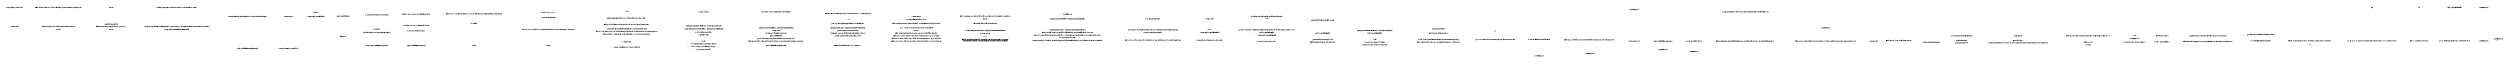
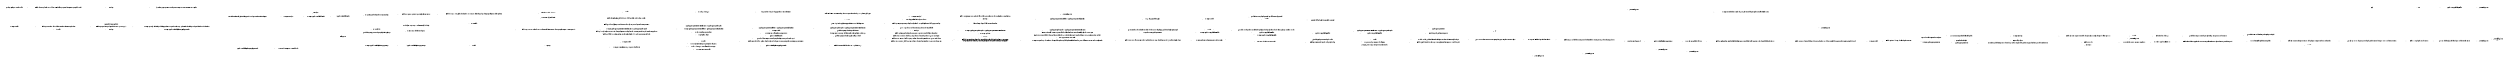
  digraph {
    fontname="DejaVu Sans"
    rankdir=LR
    node [fontname="DejaVu Sans"]
    edge [fontname="DejaVu Sans"]
    n1 [label=START]
    n2 [label=input]
    n3 [label="Variable[\"whirling.alaineugene_bad_greet\"]" shape=diamond]
    n4 [label="Jump to: [Eugenalain HUB]"]
    n5 [label="Eugene: \"I wouldn't go that far -- but you have a home here if you need it. And two busted up Union men who are grateful to you. So take care, okay?\""]
    n6 [label="Jump to: [Eugenalain HUB]"]
    n7 [label="Jump to: [Eugenalain HUB]"]
    n8 [label="Inland Empire: He's not gonna get over it."]
    n9 [label="Kim Kitsuragi: \"Was this really the best idea?\" The lieutenant pauses to think for a moment. \"I guess you may have prolonged his existence a bit. If he can still remember this when he sobers up.\""]
    n10 [label="Eugene: \"Couldn't help you even if I wanted to.\" He shakes his head. \"The whole harbour is in lockdown and Evrart sent word to sit tight and wait for instructions.\""]
    n11 [label="You: \"Could you guys help me get in to the harbour?\""]
    n12 [label="Eugene: \"No, man. I don't know... I guess the Union will still be policing the neighbourhood, but...\" He looks at his dazed companion. \"Who's gonna do it now?\""]
    n13 [label="Eugene: \"Anyone ever tell you you're a total dickhead?\" His voice is quiet and resigned. \"Well... you are, man. Just fuck off and leave us be.\""]
    n14 [label="Eugene: \"Let's not get ahead of ourselves.\" He frowns. \"We'll see what he does with the whole Shanky business.\""]
    n15 [label="Eugene: \"Alain? He won't be leading anything.\" He turns to his friend. \"I mean, look at him -- the man's broken through and through.\""]
    n16 [label="Eugene: \"Man... you have no idea how this works do you?\" He looks at the glass of milk on the table. \"But yes... If I don't stick around then it's all over. So I guess I sorta have to now.\""]
    n17 [label="Kim Kitsuragi: Variable[\"plaza.tribunal_i_didnt_do_nothing_those_guys_did\"]  or  Variable[\"plaza.tribunal_theory_hardie\"]"]
    n18 [label="Jump to: [Eugenalain HUB]"]
    n19 [label="You: \"You should just disband. Let other, better people take over.\""]
    n20 [label="Alain: His eyes, which remain fixed on yours, become somewhat clearer, and he smiles a malevolent drunken smile. \"Dennis is a dead man... just doesn't know it yet...\""]
    n21 [label="IsKimHere()" shape=diamond]
    n22 [label="You: \"You, Eugene.\""]
    n23 [label="You: \"Didn't Titus have a brother? Tibbs?\""]
    n24 [label="Jump to: [Eugenalain HUB]"]
    n25 [label="You: \"Take care guys.\" [Leave.]"]
    n26 [label="Variable[\"whirling.eugene_exit_done\"]" shape=diamond]
    n27 [label="Kim Kitsuragi: IsCunoInParty()"]
    n28 [label="!(IsCunoInParty())" shape=diamond]
    n29 [label="Eugene: \"Yeah, you too. It's a rough world out there...\" He shakes his head. \"It's not easy being a cop. We were too hard on you...\""]
    n30 [label="Eugene: \"If you think this will keep him from offin' himself, I'll make sure to remind him... so far I've just been pouring whiskey in him to keep him sedated.\" He nods."]
    n31 [label="IsKimHere()" shape=diamond]
    n32 [label="IsCunoInParty()" shape=diamond]
    n33 [label="Kim Kitsuragi: Variable[\"whirling.eugene_aftertribunal_gave_alain_purpose\"]"]
    n34 [label="!(Variable[\"whirling.eugene_aftertribunal_gave_alain_purpose\"])" shape=diamond]
    n35 [label="Volition: There's something there. A germ of determination. He knows he has no choice but to rise to the occasion."]
    n36 [label="You: \"That's a noble thought. You're going to do alright. No one is born to lead.\""]
    n37 [label="Eugene: \"Does he look like he's okay?\""]
    n38 [label="You: \"What's gonna happen to the Hardie boys now that Titus is dead?\""]
    n39 [label="Eugene: \"Look, what do you want from us, man? Things are pretty tough right now.\""]
    n40 [label="Eugene: \"Me? No, man... I'm not a leader.\" He smiles suddenly. \"You know Titus only recruited me 'cause I play the guitar? Said the team could use the morale boost.\""]
    n41 [label="Alain: The eyes looking back at you from the narrow face are those of a dead man."]
    n42 [label="You: \"The little guy who ran -- Shanky -- you're just going to leave it like that?\""]
    n43 [label="Alain: Seeing you approach, the bruised man raises his beer can in welcome."]
    n44 [label="IsCunoInParty()" shape=diamond]
    n45 [label="Kim Kitsuragi: Variable[\"plaza.tribunal_theory_hardie\"]  or  Variable[\"plaza.tribunal_i_didnt_do_nothing_those_guys_did\"]"]
    n46 [label="Cuno: \"Those guys have been going around town,\" he continues in a whisper, \"Crying about their new asshole. Cuno can't handle this emotional shit when he's off the lightning.\""]
    n47 [label="Eugene: \"No shit, Mullen.\""]
    n48 [label="You: \"This is terrible. I don't think I could go on living after this...\""]
    n49 [label="Eugene: \"Damn songbird of misery that one...\" The man shakes his head."]
    n50 [label="IsKimHere()" shape=diamond]
    n51 [label="You: \"Krenel, Wild Pines... All the people responsible for the deaths of your friends. You're just going to leave it like that?\""]
    n52 [label="Kim Kitsuragi: IsKimHere()"]
    n53 [label="!(IsKimHere())" shape=diamond]
    n54 [label="Alain: He does not. His unshaven face is almost grey, and he reeks of piss, sweat, and booze."]
    n55 [label="Inland Empire: Yes. People have called you that before. You didn't care."]
    n56 [label="Alain: \"T... Ti... Tit...\" The spit flying out of his mouth is accompanied by a painful grimace. \"Tit... Titus's fuckin' dead...\""]
    n57 [label="Kim Kitsuragi: IsCunoInParty()"]
    n58 [label="Alain: The eyes looking back to you from the narrow face momentarily light up and his lips move without sound."]
    n59 [label="Alain: The flicker of light in his eyes goes out and he collapses back on the table."]
    n60 [label="You: (Whisper.) \"What are you suggesting, Kim?\""]
    n61 [label="Eugene: \"Tiberius? He doesn't wanna get mixed up in our shit. Titus has been buttering him for years on the count of all this being *fun as fuck*.\""]
    n62 [label="You: \"You're right, Eugene Hardie doesn't sound bad either.\""]
    n63 [label="Kim Kitsuragi: IsKimHere()"]
    n64 [label="!(IsKimHere())" shape=diamond]
    n65 [label="You: \"You two are just going to go back to hauling containers in the harbour?\""]
    n66 [label="Jump to: [Eugenalain HUB]"]
    n67 [label="You: \"I am.\""]
    n68 [label="Cuno: \"What a fucking pussy...\" Cuno whispers."]
    n69 [label="!(IsCunoInParty())" shape=diamond]
    n70 [label="Kim Kitsuragi: \"Our condolences for your losses,\" he says with a little nod, but the remaining Hardie boys don't seem to register his words."]
    n71 [label="Eugene: He looks off to the side, eyes filled with worry. \"I haven't *got* shit, Al.\""]
    n72 [label="Eugene: \"Oh, it's you... Didn't think we'd see you walking any time soon.\" He looks to the man sitting behind him. \"Alain, look, it's the cowardly cop.\""]
    n73 [label="Eugene: \"He wasn't, that's the thing.\" He sighs heavily. \"Titus, Theo, Dennis, Angie... they're all gone, but he got away without a scratch.\"\n\"He wasn't, that's the thing.\" He sighs heavily. \"Titus, Theo, Dennis, Angie, Lizzie... They're all gone, but he got away without a scratch.\"\n\"He wasn't, that's the thing.\" He sighs heavily. \"Titus, Theo, Angie, Elizabeth... They're all gone, but he got away without a scratch.\""]
    n74 [label="Eugene: \"I will. You take care of yours,\" he nods to you."]
    n75 [label="Alain: \"I just...\" He seems barely able to keep his head up. \"...there's nothing left. NOTHING!\""]
    n76 [label="Jump to: [Eugenalain HUB]"]
    n77 [label="Eugene: \"Oh, it's you... Didn't think we'd see you walking any time soon.\" He looks to the man behind him. \"Alain, look, it's the rat cop.\""]
    n78 [label="Kim Kitsuragi: \"This is a broken man,\" he whispers to you. \"He probably feels that he should have been able to protect the others somehow. And now he feels guilty for not dying with them, or instead of them.\""]
    n79 [label="Alain: \"Uh... what?\" He looks up, his eyes full of confusion, as if he'd just woken from a deep sleep."]
    n80 [label="You: \"How badly was he hurt?\""]
    n81 [label="Empathy: It's survivor's guilt. He feels like he should have died with the others. He may kill himself if he doesn't find a new purpose -- or else go on in this way, not dead, but not really living either."]
    n82 [label="You: \"Oh yeah... that makes sense. Never mind.\""]
    n83 [label="Eugene: \"Nah. Garte said she took off some time before the firefight, that's all. Trying to remember if there was anything... oh, yeah, he said she seemed to be in real hurry.\""]
    n84 [label="Eugene: \"...both of you,\" he turns to the lieutenant. \"We shouldn't have fucked with you like we did. You got between us and a lot of bullets in that fight. Martinaise owes you one.\""]
    n85 [label="Jump to: [Eugenalain HUB]"]
    n86 [label="Rhetoric: He probably means they've been mourning their lost friends."]
    n87 [label="Variable[\"plaza.tribunal_spiritbomb_succeeded\"]  or  Variable[\"plaza.tribunal_shot_kortenaer_success\"]" shape=diamond]
    n88 [label="You: \"Any idea what happened to Klaasje?\""]
    n89 [label="You: \"Shit is tough but you need to get off your ass and finish this.\""]
    n90 [label="Alain: Seeing you approach, the bruised man clenches his fists."]
    n91 [label="You: \"Nothing, just thinking out loud here.\""]
    n92 [label="Jump to: [Eugenalain HUB]"]
    n93 [label="Eugene: \"What's gonna happen to the Hardie boys? Look around you, man. This shit is done. There are no more Hardie boys!\""]
    n94 [label="You: \"You can do it. *Eugenie Boys* has quite the ring, doesn't it?\""]
    n95 [label="Eugene: \"Titus was...\" His eyes meet yours. \"But thanks for the vote of confidence. If I don't stick around, it's all over. So I guess sorta I have to now.\""]
-   n96 [label="Volition: He has lost the will to live."]
+   n96 [label="Volition: He has lost the harbour to live."]
    n97 [label="Authority: If *any* of them had leadership capacity beside Titus, it's him. Keep encouraging him."]
    n98 [label="Eugene: \"I ain't gonna stick around for that.\" He shakes his head resolutely. \"I only stayed because of Titus. *There* was a man born to lead.\""]
    n99 [label="Electrochemistry: He's very, *very* drunk."]
    n100 [label="IsKimHere()" shape=diamond]
    n101 [label="You: \"Is he okay?\" (Point to Alain.)"]
    n102 [label="Kim Kitsuragi: IsKimHere()"]
    n103 [label="!(IsKimHere())" shape=diamond]
    n104 [label="Eugene: \"That wouldn't be funny even if we weren't surrounded by the ghosts of our fallen friends.\""]
    n105 [label="Eugene: \"That shit ain't helping anyone, asshole. The fuck do you want with us anyway?\""]
    n106 [label="IsKimHere()" shape=diamond]
    n107 [label=macho_man]
    n108 [label="Kim Kitsuragi: \"I'm not suggesting much. All I'm saying is -- he lost everything.\""]
    n109 [label="You: \"He will.\" (Point to Alain.) \"You just need to sober him up, that's all.\""]
    n110 [label="You: \"Sounds like you gotta go with Mr. Outside Hire, then.\""]
    n111 [label="Kim Kitsuragi: IsCunoInParty()"]
    n112 [label="Variable[\"whirling.eugene_aftertribunal_gave_alain_purpose\"]" shape=diamond]
    n113 [label="Jump to: [Eugenalain HUB]"]
    n114 [label="!(IsCunoInParty())" shape=diamond]
    n115 [label="Kim Kitsuragi: Variable[\"whirling.eugene_exit_done\"]"]
    n116 [label="Alain: \"Sons of bitches...\" He mumbles something in Mesque. When he sinks down on the table again, a malevolent smile spreading across his face."]
    n117 [label="Kim Kitsuragi: IsKimHere()"]
    n118 [label="Eugene: \"I suppose,\" he continues, his voice now calm, \"I should at least consider sticking around. If I'm not here, it's all over.\""]
    n119 [label="Variable[\"whirling.eugene_aftertribunal_alain_suicidal\"]" shape=diamond]
    n120 [label="Alain: \"Yeah, man, you know...\" He slaps his hand on the table in a sudden burst of drunk enthusiasm. \"You know -- you've got this. You got this!\""]
    n121 [label="Eugene: \"We shouldn't have fucked with you like we did. You got between us and a lot of bullets in that fight -- Martinaise owes you one.\""]
    n122 [label="IsCunoInParty()" shape=diamond]
    n123 [label="Pain Threshold: A sharp pain shoots up your side and into your stomach. You must not look too good. Luckily it passes..."]
    n124 [label="Cuno: \"Hear that, detective Pig? You're a fuckin' hero now.\""]
    n125 [label="Cuno: \"Oh no...\" He winces. \"You fly solo on this one.\""]
    n126 [label="You: \"Yeah, I suppose that was a dumb question.\""]
    n127 [label="!(Variable[\"plaza.tribunal_i_didnt_do_nothing_those_guys_did\"]  or  Variable[\"plaza.tribunal_theory_hardie\"])" shape=diamond]
    n128 [label="Kim Kitsuragi: Variable[\"plaza.tribunal_spiritbomb_succeeded\"]  or  Variable[\"plaza.tribunal_shot_kortenaer_success\"]"]
    n129 [label="!(Variable[\"plaza.tribunal_theory_hardie\"]  or  Variable[\"plaza.tribunal_i_didnt_do_nothing_those_guys_did\"])" shape=diamond]
    n130 [label="Logic: This is not *completely* ludicrous. Him and Titus were the only detectives of the bunch. Titus more, but Eugene at least knew how to think along."]
    n131 [label="Physical Instrument: While still alive, he has abandoned his own body to decomposition."]
    n132 [label="Eugene: \"But he's got his window fitting business, a wife with two kids and the third one on the way... No way he's gonna leave all that.\""]
    n133 [label="Kim Kitsuragi: Variable[\"whirling.eugene_aftertribunal_alain_suicidal\"]"]
    n134 [label="!(Variable[\"whirling.eugene_aftertribunal_alain_suicidal\"])" shape=diamond]
    n135 [label="Kim Kitsuragi: \"And do you have any information on this 'songbird of misery'?\""]
    n136 [label="Eugene: \"Oh, it's you... Didn't think we'd see you walking any time soon.\" He looks to the man sitting behind him. \"Alain, look, it's the killer cop.\""]
    n137 [label="You: \"You'll get over it.\""]
    n138 [label="Eugene: \"Cop, you just don't understand how things work.\" He exhales sharply in frustration, but then quickly collects himself."]
    n139 [label="You: \"Hardie boys without a Hardie? That's just stupid.\""]
    n140 [label="Kim Kitsuragi: Variable[\"whirling.alaineugene_gud_greet\"]"]
    n141 [label="!(Variable[\"whirling.alaineugene_gud_greet\"])" shape=diamond]
    n142 [label="Kim Kitsuragi: Variable[\"whirling.alaineugene_bad_greet\"]"]
+   n143 [label="Volition: Move on. There's no catching her this time around."]
    n144 [label="Empathy: He really means it."]
    n145 [label="Variable[\"plaza.tribunal_i_didnt_do_nothing_those_guys_did\"]  or  Variable[\"plaza.tribunal_theory_hardie\"]" shape=diamond]
    n146 [label="!(Variable[\"whirling.alaineugene_bad_greet\"])" shape=diamond]
    n147 [label="Alain: There man stares at you through the haze in his eyes."]
    n148 [label="Variable[\"whirling.alaineugene_gud_greet\"]" shape=diamond]
    n149 [label="Logic: He's not a drinker. Another good thing about him."]
    167
    n151 [label="You: \"And do you have any information on her whereabouts?\""]
    n152 [label="Kim Kitsuragi: Variable[\"plaza.tribunal_did_nothing\"]"]
    n153 [label="!(Variable[\"plaza.tribunal_did_nothing\"])" shape=diamond]
    n154 [label="Savoir Faire: She's gone. Face it."]
    n155 [label="Variable[\"plaza.tribunal_did_nothing\"]" shape=diamond]
    n156 [label="!(IsKimHere())" shape=diamond]
    n157 [label="Eugene: \"What? Fuck no! *If* I'd stay we'd keep the name to honour Titus.\""]
    n158 [label="Alain: The man stares at you with spite in his eyes."]
    n159 [label="!(Variable[\"plaza.tribunal_spiritbomb_succeeded\"]  or  Variable[\"plaza.tribunal_shot_kortenaer_success\"])" shape=diamond]
    n160 [label="Kim Kitsuragi: IsKimHere()"]
    n161 [label="Variable[\"plaza.tribunal_theory_hardie\"]  or  Variable[\"plaza.tribunal_i_didnt_do_nothing_those_guys_did\"]" shape=diamond]
    n162 [label="!(IsKimHere())" shape=diamond]
    n163 [label="Kim Kitsuragi: \"That's kind of you to say.\" The lieutenant closes his notes. \"Take care of your friend, okay?\""]
    n164 [label="Jump to: [Eugenalain HUB]"]
    n165 [label="!(Variable[\"whirling.eugene_exit_done\"])" shape=diamond]
    n166 [label="Eugenalain HUB"]
    n167 [label="Alain: The dull eyes looking back to you from the narrow face momentarily light up and he mumbles: \"What...?\""]
    n1 -> n2
    n2 -> n3
    n3 -> n4
    n4 -> n7
    n5 -> n6
    n6 -> n7
    n7 -> n7
    n8 -> n9
    n9 -> n10
    n10 -> n19
    n11 -> n12
    n12 -> n13
    n12 -> n14
    n12 -> n15
    n12 -> n16
    n12 -> n17
    n13 -> n25
    n14 -> n57
    n15 -> n57
    n16 -> n126
    n17 -> n127
    n17 -> n128
    n18 -> n7
    n19 -> n27
    n20 -> n21
    n21 -> n20
    n22 -> n23
    n23 -> n24
    n24 -> n7
    n25 -> n26
    n27 -> n28
    n27 -> n29
    n28 -> n30
    n29 -> n31
    n30 -> n36
    n31 -> n37
    n32 -> n33
    n33 -> n34
    n33 -> n35
    n34 -> n110
    n35 -> n111
    n36 -> n125
    n37 -> n58
    n38 -> n39
    n39 -> n40
    n40 -> n99
    n41 -> n11
    n42 -> n22
    n43 -> n44
    n44 -> n45
    n45 -> n129
    n45 -> n130
    n46 -> n47
    n47 -> n48
    n48 -> n60
    n49 -> n50
    n50 -> n51
    n51 -> n56
    n52 -> n53
    n52 -> n54
    n53 -> n55
    n55 -> n57
    n56 -> n94
    n57 -> n69
    n57 -> n70
    n58 -> n59
    n59 -> n36
    n60 -> n61
    n61 -> n62
    n62 -> n138
    n63 -> n64
    n63 -> n65
    n64 -> n10
    n65 -> n66
    n66 -> n7
    n67 -> n68
    n68 -> n30
    n69 -> n87
    n70 -> n7
    n71 -> n72
    n72 -> n73
    n73 -> n78
    n74 -> n75
    n75 -> n76
    n76 -> n7
    n77 -> n73
    n78 -> n30
    n79 -> n80
    n80 -> n81
    n81 -> n30
    n82 -> n83
    n83 -> n84
    n84 -> n117
    n85 -> n7
    n86 -> n87
    n87 -> n88
    n88 -> n52
    n89 -> n90
    n90 -> n44
    n91 -> n92
    n92 -> n7
    n93 -> n67
    n93 -> n85
    n94 -> n95
    n95 -> n96
    n96 -> n119
    n97 -> n97
    n97 -> n98
    n98 -> n86
    n99 -> n100
    n100 -> n101
    n101 -> n131
    n102 -> n103
    n102 -> n104
    n103 -> n32
    n104 -> n105
    n105 -> n9
    n106 -> n107
    n107 -> n63
    n107 -> n91
    n107 -> n108
    n107 -> n109
    n108 -> n91
    n108 -> n108
    n108 -> n109
    n109 -> n112
    n110 -> n113
    n111 -> n114
    n111 -> n115
    n112 -> n71
    n113 -> n7
    n114 -> n6
    n115 -> n165
    n115 -> n166
    n116 -> n21
    n117 -> n156
    n117 -> n157
    n118 -> n96
    n119 -> n82
    n120 -> n74
    n121 -> n122
    n122 -> n123
    n124 -> n5
    n125 -> n49
    n126 -> n89
    n127 -> n155
    n128 -> n159
    n128 -> n160
    n129 -> n116
    n130 -> n139
    n131 -> n102
    n131 -> n132
    n132 -> n57
    n133 -> n134
    n133 -> n135
    n134 -> n106
    n135 -> n118
    n136 -> n73
    n137 -> n42
    n138 -> n120
    n139 -> n140
    n140 -> n141
    n140 -> n142
    n141 -> n145
    n142 -> n146
    n142 -> n147
+   n143 -> n19
    n145 -> 167
    n146 -> n148
    n147 -> n151
    n148 -> n149
    n149 -> 167
    n151 -> n118
    n152 -> n153
    n152 -> n154
    n153 -> n46
    n154 -> n144
    n155 -> 167
    n156 -> n7
+   n157 -> n143
    n157 -> n152
    n157 -> n164
    n158 -> n121
    n159 -> n161
    n160 -> n162
    n160 -> n163
    n161 -> n79
    n162 -> n124
    n163 -> n77
    n164 -> n7
    n165 -> n38
    n166 -> n18
    n166 -> n41
    n166 -> n133
    n166 -> n137
    n166 -> n167
    n167 -> n43
    n167 -> n93
    n167 -> n136
  }
